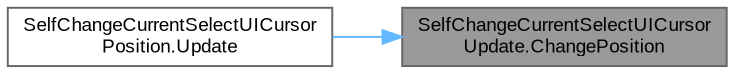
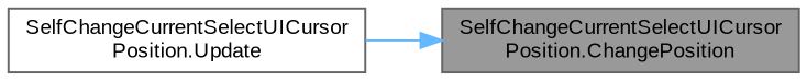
  digraph {
    rankdir=RL
    fontname="Liberation Sans"
    node [fontname="Liberation Sans" fontsize=10 shape=box style=filled]
-   n1 [color=gray40 fillcolor=grey60 fontcolor=black height=0.2 label="SelfChangeCurrentSelectUICursor\lUpdate.ChangePosition" width=0.4]
+   n1 [color=gray40 fillcolor=grey60 fontcolor=black height=0.2 label="SelfChangeCurrentSelectUICursor\lPosition.ChangePosition" width=0.4]
    n2 [color=grey40 fillcolor=white height=0.2 label="SelfChangeCurrentSelectUICursor\lPosition.Update" width=0.4]
    n1 -> n2 [color=steelblue1 dir=back fontname="Liberation Sans" fontsize=10 labelfontname=Helvetica labelfontsize=10 style=solid]
  }
